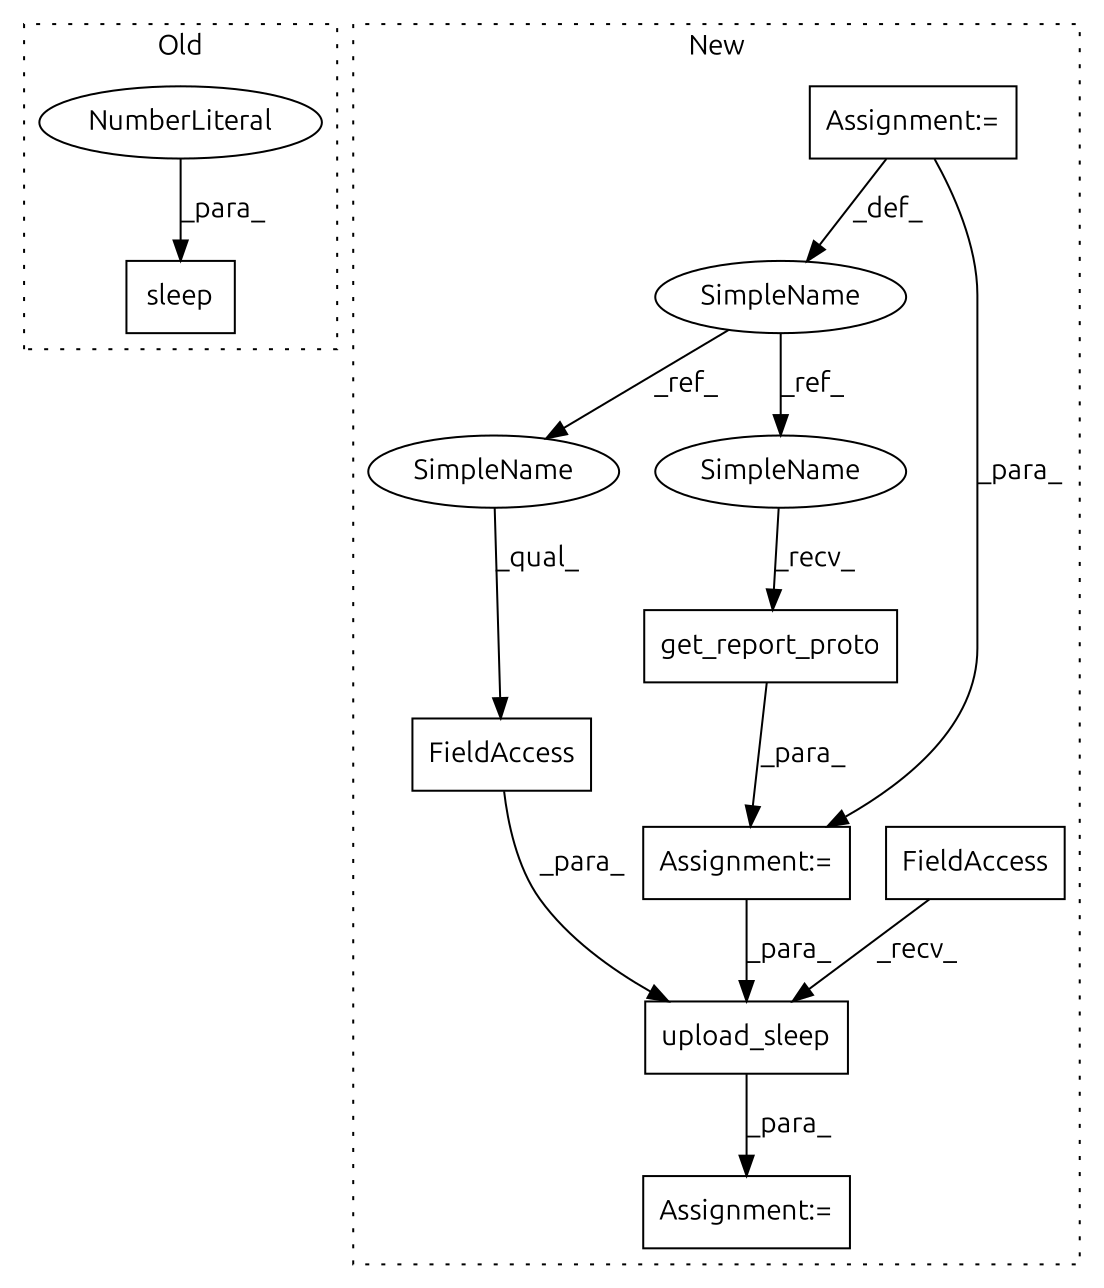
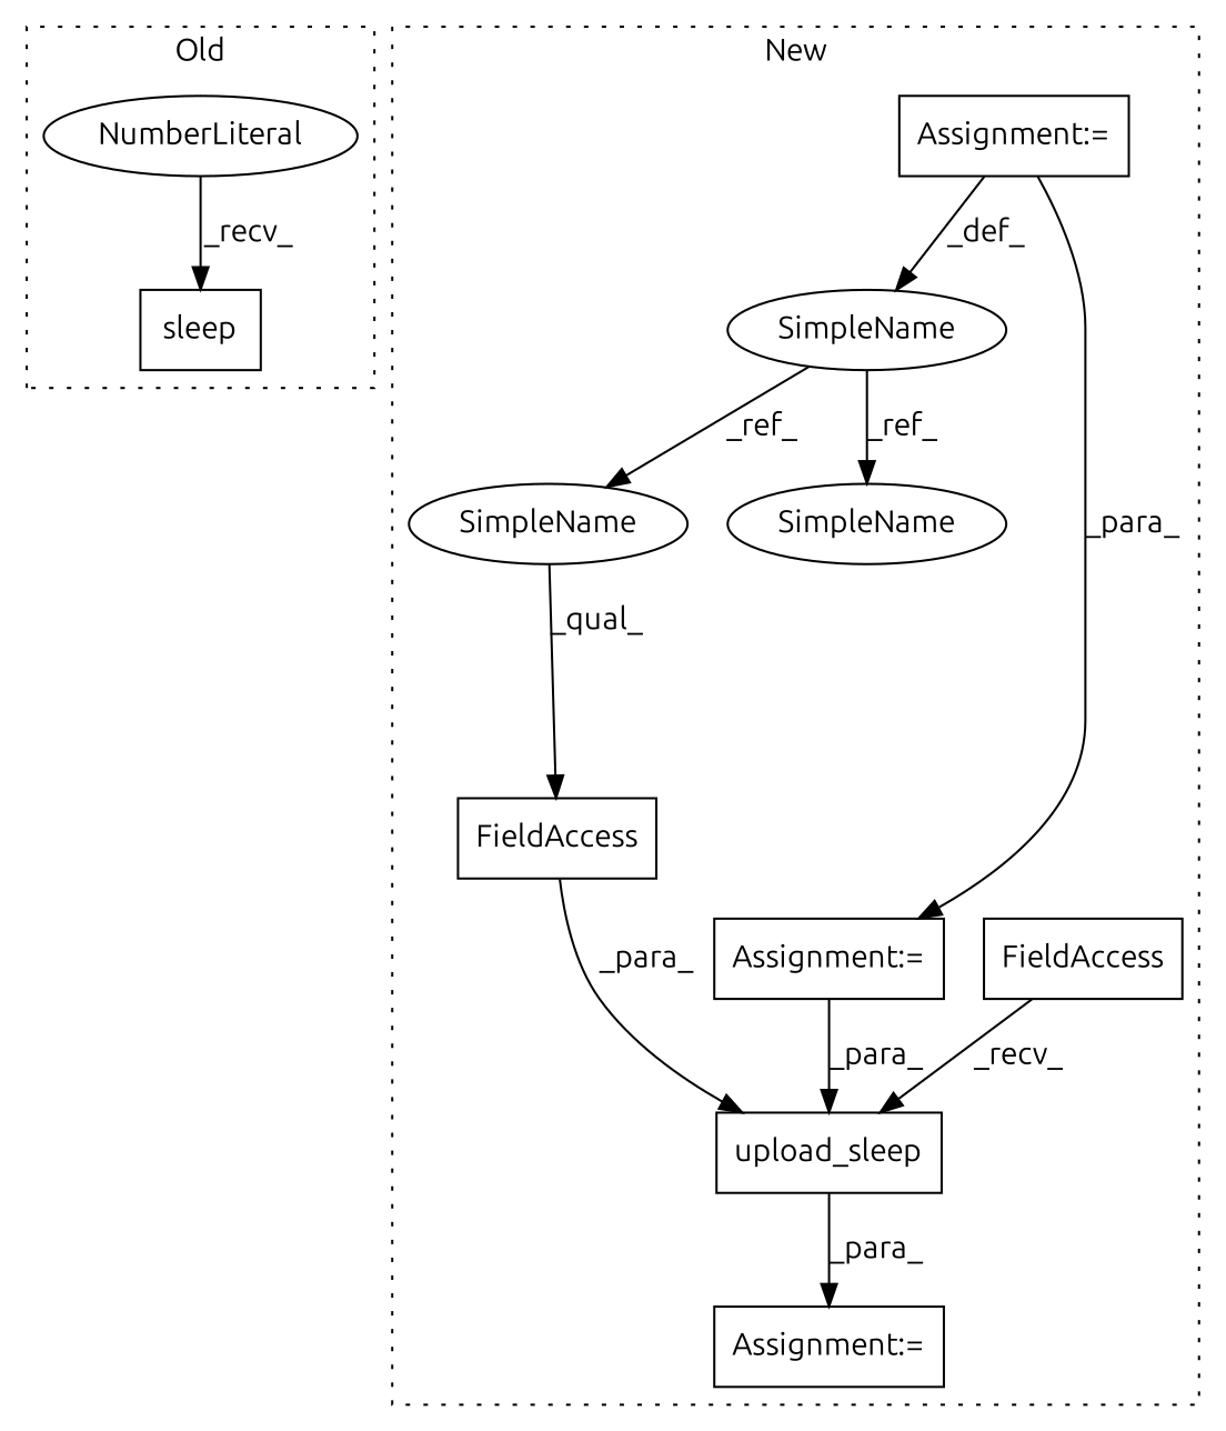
  digraph {
    fontname=Ubuntu
    node [a=32 fontname=Ubuntu l=10 s=7672 shape=box]
    edge [fontname=Ubuntu]
    n1 [l="6,1" label=sleep s="7582,7591"]
    n2 [a=34 l=3 label=NumberLiteral s=7588 shape=ellipse]
    n3 [l="14,1" label=upload_sleep s="7658,7692"]
    n4 [a=22 l=11 label=FieldAccess s=7646]
    n5 [a=22 l=13 label=FieldAccess]
    n6 [a=42 label=SimpleName s=7408 shape=ellipse]
-   n7 [l=18 label=get_report_proto s=7605]
    n8 [a=7 l=1 label="Assignment:=" s=7593]
    n9 [a=7 label="Assignment:=" s=7408]
    n10 [a=7 l=1 label="Assignment:=" s=7645]
    n11 [a=42 label=SimpleName s=7594 shape=ellipse]
    n12 [a=42 label=SimpleName shape=ellipse]
    subgraph cluster_1 {
      label=Old
      style=dotted
      n1
      n2
    }
    subgraph cluster_2 {
      label=New
      style=dotted
      n3
      n4
      n5
      n6
-     n7
      n8
      n9
      n10
      n11
      n12
    }
-   n2 -> n1 [label=_para_]
+   n2 -> n1 [label=_recv_]
    n3 -> n10 [label=_para_]
    n4 -> n3 [label=_recv_]
    n5 -> n3 [label=_para_]
    n6 -> n11 [label=_ref_]
    n6 -> n12 [label=_ref_]
-   n7 -> n8 [label=_para_]
    n8 -> n3 [label=_para_]
    n9 -> n6 [label=_def_]
    n9 -> n8 [label=_para_]
-   n11 -> n7 [label=_recv_]
    n12 -> n5 [label=_qual_]
  }
